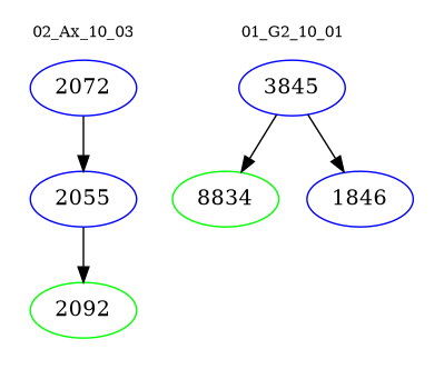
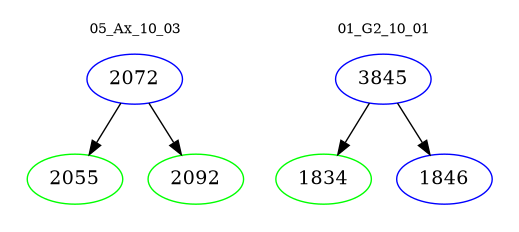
  digraph {
    node [color=blue]
    edge [color=black]
    n1 [label=2072]
-   n2 [label=2055]
+   n2 [color=green label=2055]
    n3 [color=green label=2092]
    n4 [label=3845]
-   n5 [color=green label=8834]
+   n5 [color=green label=1834]
    n6 [label=1846]
    subgraph cluster_1 {
      color=white
      fontsize=10
-     label="02_Ax_10_03"
+     label="05_Ax_10_03"
      n1
      n2
      n3
    }
    subgraph cluster_2 {
      color=white
      fontsize=10
      label="01_G2_10_01"
      n4
      n5
      n6
    }
    n1 -> n2
-   n2 -> n3
+   n1 -> n3
    n4 -> n5
    n4 -> n6
  }
